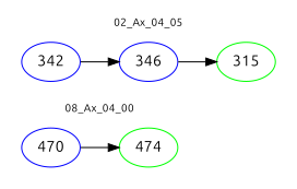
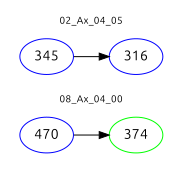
  digraph {
    fontname=Ubuntu
    rankdir=LR
    node [color=blue fontname=Ubuntu]
    edge [color=black fontname=Ubuntu]
    n1 [label=470]
-   n2 [color=green label=474]
-   n3 [label=346]
-   n4 [color=green label=315]
-   n5 [label=342]
+   n2 [color=green label=374]
+   n3 [label=316]
+   n5 [label=345]
    subgraph cluster_1 {
      color=white
      fontsize=10
      label="08_Ax_04_00"
      n1
      n2
    }
    subgraph cluster_2 {
      color=white
      fontsize=10
      label="02_Ax_04_05"
      n3
-     n4
      n5
    }
    n1 -> n2
-   n3 -> n4
    n5 -> n3
  }
